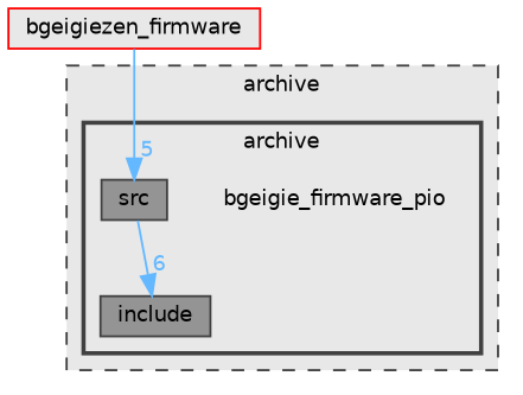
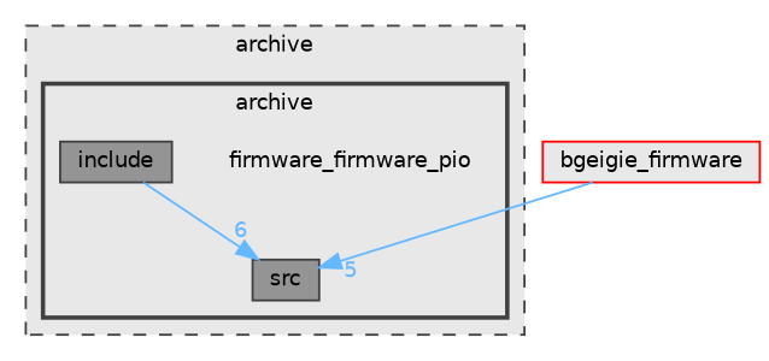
  digraph {
    compound=true
    node [fontname=Helvetica fontsize=10 shape=box color=grey25 fillcolor="#949494" style=filled]
    edge [color=steelblue1 fontcolor=steelblue1 fontname=Helvetica fontsize=10 labeldistance=1.5 labelfontname=Helvetica labelfontsize=10]
-   n1 [height=0.2 label=bgeigie_firmware_pio shape=plaintext width=0.4 color="" fillcolor="" style=""]
+   n1 [height=0.2 label=firmware_firmware_pio shape=plaintext width=0.4 color="" fillcolor="" style=""]
    n2 [height=0.2 label=include width=0.4]
    n3 [height=0.2 label=src width=0.4]
-   n4 [color=red fillcolor="#e8e8e8" height=0.2 label=bgeigiezen_firmware width=0.4]
+   n4 [color=red fillcolor="#e8e8e8" height=0.2 label=bgeigie_firmware width=0.4]
    subgraph cluster_1 {
      bgcolor="#e8e8e8"
      fontname=Helvetica
      fontsize=10
      label=archive
      pencolor=grey25
      style="filled,dashed"
      subgraph cluster_2 {
        bgcolor="#e8e8e8"
        fontname=Helvetica
        fontsize=10
        label=archive
        pencolor=grey25
        style="filled,bold"
        n1
        n2
        n3
      }
    }
-   n3 -> n2 [headlabel=6]
+   n2 -> n3 [headlabel=6]
    n4 -> n3 [headlabel=5]
  }
